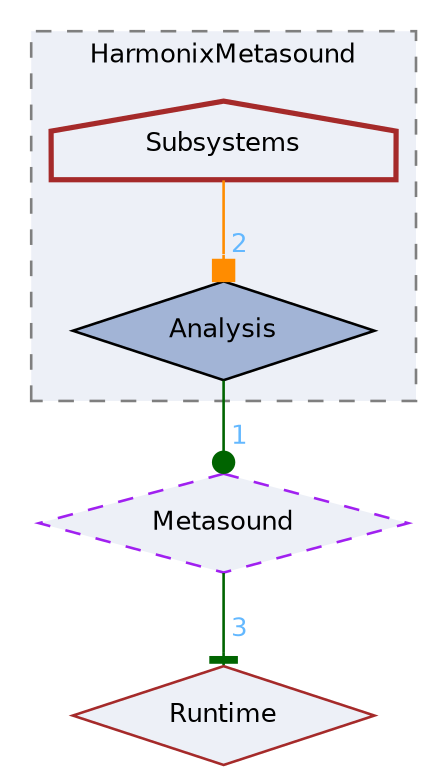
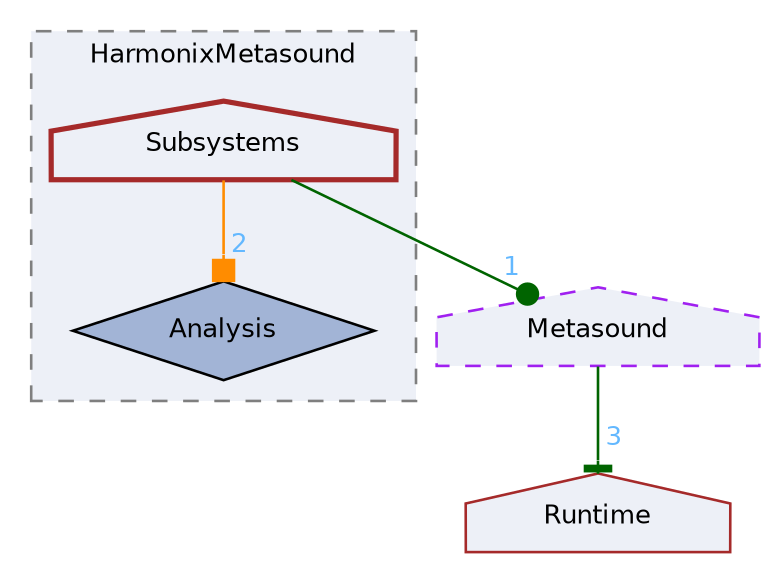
  digraph {
    compound=true
    node [color=brown fillcolor="#edf0f7" fontname=Helvetica fontsize=10 shape=diamond style=filled]
    edge [color=darkgreen fontcolor=steelblue1 fontname=Helvetica fontsize=10 labeldistance=1.5 labelfontname=Helvetica labelfontsize=10]
    n1 [color=black fillcolor="#a2b4d6" height=0.2 label=Analysis width=0.4]
    n2 [height=0.2 label=Subsystems shape=house style="filled,bold" width=0.4]
-   n3 [color=purple height=0.2 label=Metasound style="filled,dashed" width=0.4]
-   n4 [height=0.2 label=Runtime width=0.4]
+   n3 [color=purple height=0.2 label=Metasound shape=house style="filled,dashed" width=0.4]
+   n4 [height=0.2 label=Runtime shape=house width=0.4]
    subgraph cluster_1 {
      bgcolor="#edf0f7"
      fontname=Helvetica
      fontsize=10
      label=HarmonixMetasound
      pencolor=grey50
      style="filled,dashed"
      n1
      n2
    }
    n2 -> n1 [arrowhead=box color=darkorange headlabel=2]
-   n1 -> n3 [arrowhead=dot headlabel=1]
+   n2 -> n3 [arrowhead=dot headlabel=1]
    n3 -> n4 [arrowhead=tee headlabel=3]
  }
